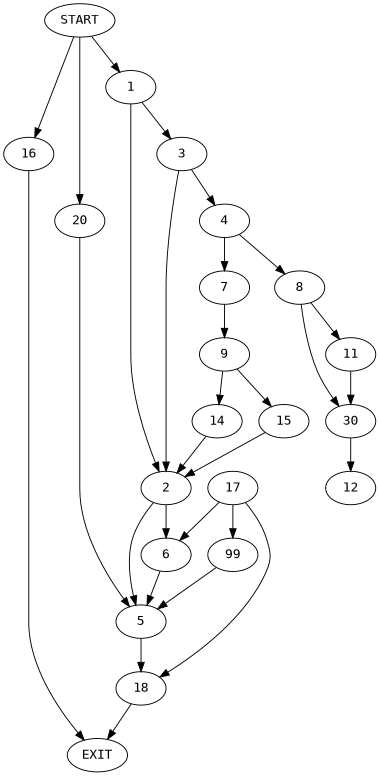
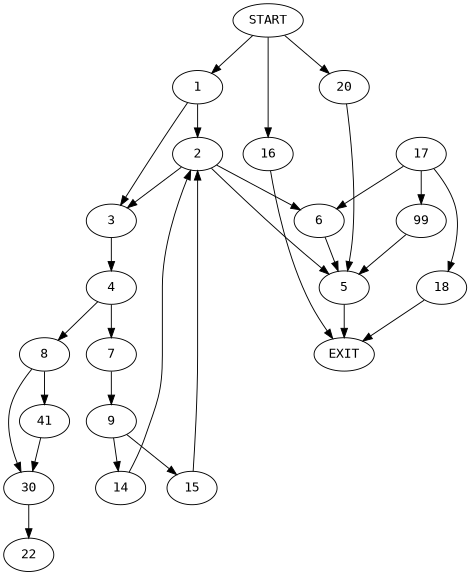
  digraph {
    fontname="DejaVu Sans Mono"
    node [fontname="DejaVu Sans Mono"]
    edge [fontname="DejaVu Sans Mono"]
    n1 [label=START]
    1
    16
    20
    2
    3
    n7 [label=EXIT]
    5
    6
    4
    7
    8
    9
    n14 [label=30]
-   11
+   11 [label=41]
    17
    18
    n18 [label=99]
    14
    15
-   12
+   12 [label=22]
    n1 -> 1
    n1 -> 16
    n1 -> 20
    1 -> 2
    1 -> 3
    16 -> n7
    20 -> 5
    2 -> 5
    2 -> 6
-   3 -> 2
+   2 -> 3
    3 -> 4
-   5 -> 18
+   5 -> n7
    6 -> 5
    4 -> 7
    4 -> 8
    7 -> 9
    8 -> n14
    8 -> 11
    9 -> 14
    9 -> 15
    n14 -> 12
    11 -> n14
    17 -> 6
    17 -> 18
    17 -> n18
    18 -> n7
    n18 -> 5
    14 -> 2
    15 -> 2
  }
